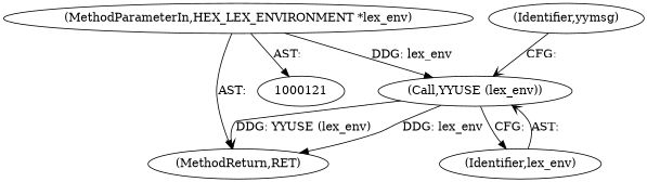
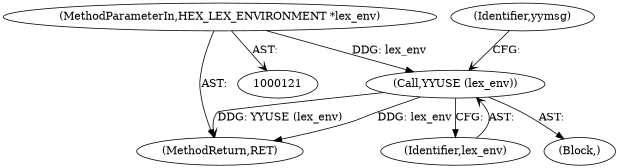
  digraph {
    edge [arrowhead=normal]
    n1 [label="(MethodParameterIn,HEX_LEX_ENVIRONMENT *lex_env)"]
    n2 [label="(Call,YYUSE (lex_env))"]
    n3 [label="(MethodReturn,RET)"]
    1000121
    n5 [label="(Identifier,lex_env)"]
+   n6 [label="(Block,)"]
    n7 [label="(Identifier,yymsg)"]
    n1 -> n2 [label="DDG: lex_env"]
    n1 -> n3 [label="AST: "]
-   n1 -> 1000121 [label="AST: "]
+   n1 -> 1000121 [arrowhead=vee label="AST: "]
    n2 -> n3 [label="DDG: lex_env"]
    n2 -> n3 [arrowhead=vee label="DDG: YYUSE (lex_env)"]
    n2 -> n5 [label="CFG: "]
+   n2 -> n6 [label="AST: "]
    n5 -> n2 [arrowhead=vee label="AST: "]
    n7 -> n2 [arrowhead=vee label="CFG: "]
  }
